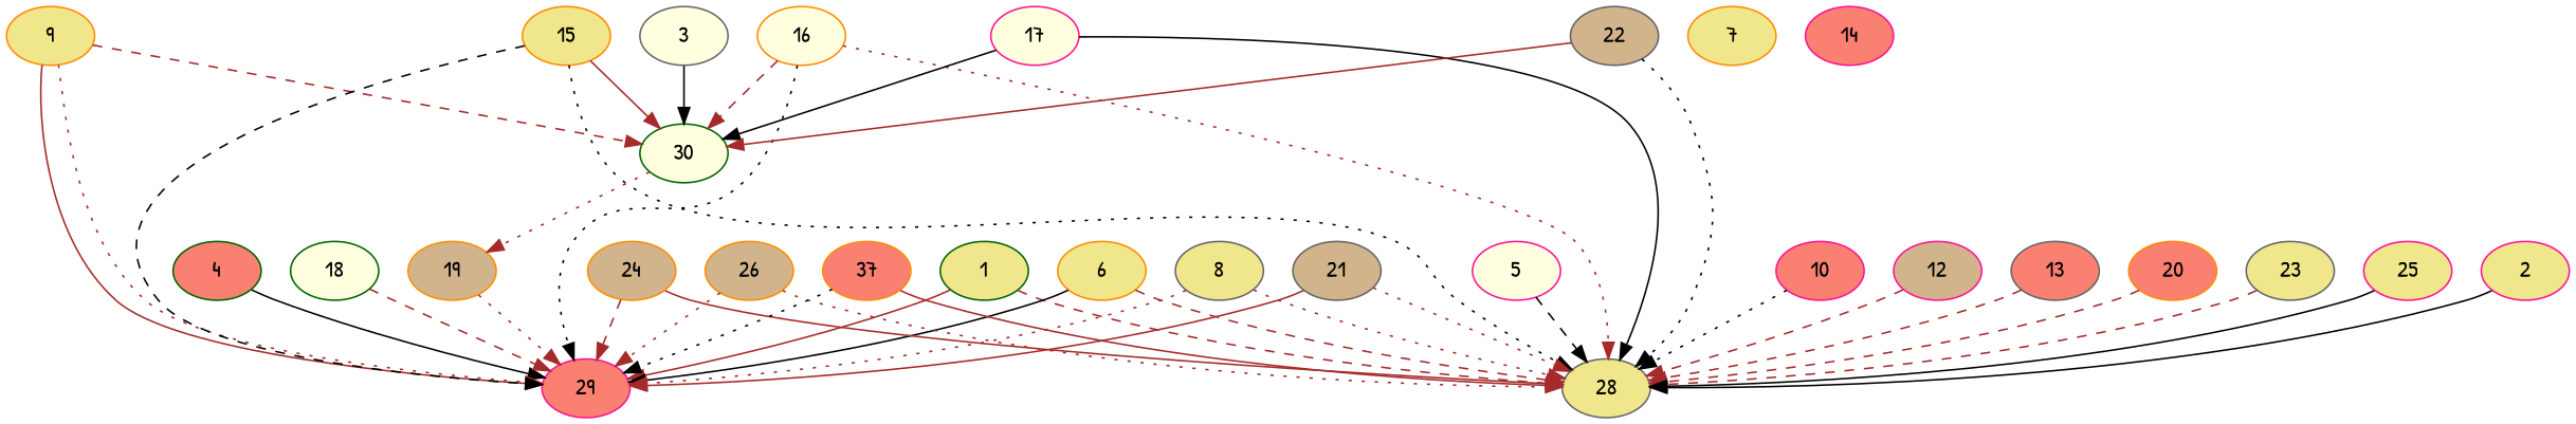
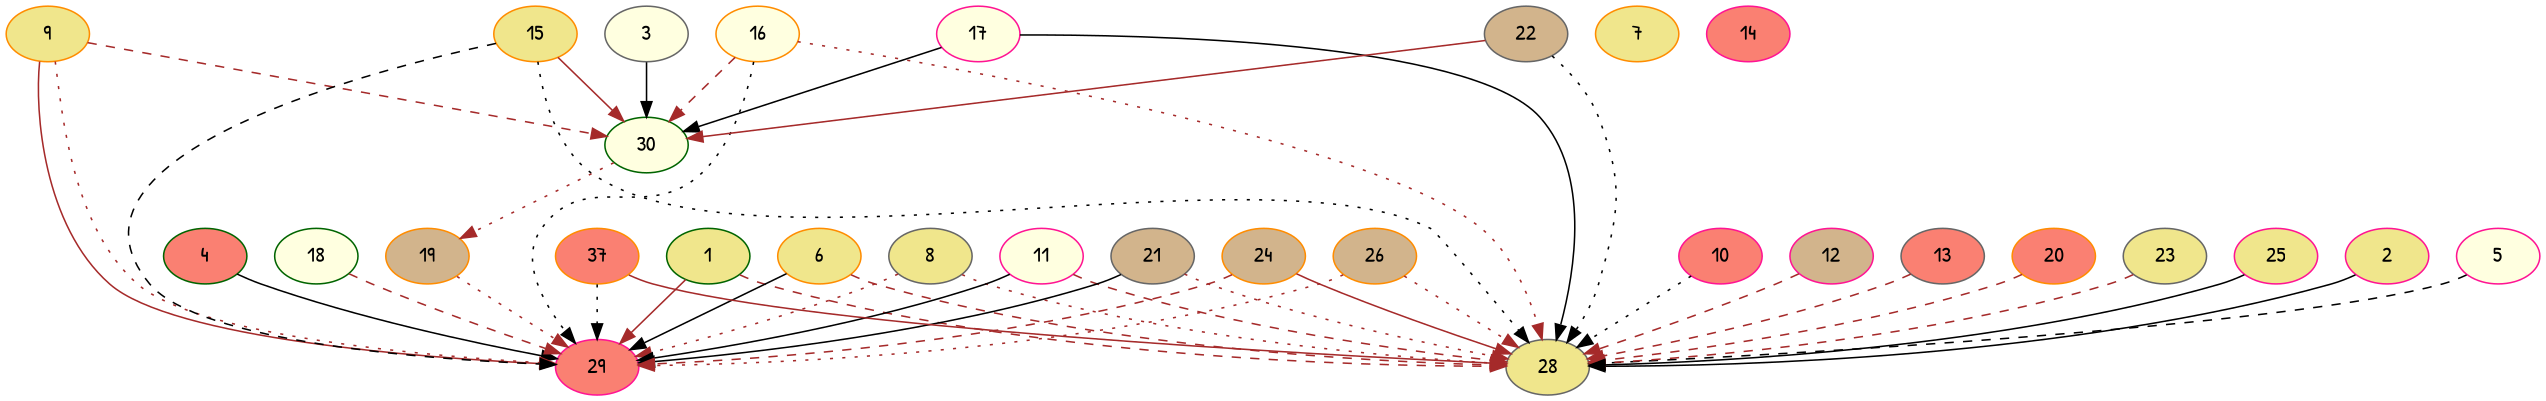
  digraph {
    fontname="Patrick Hand"
    node [alpha=0.18 color=darkorange fillcolor=khaki fontname="Patrick Hand" style=filled]
    edge [color=brown fontname="Patrick Hand" style=solid]
    1 [alpha=0.11 color=darkgreen expect_size=22716416]
    28 [alpha=0.13 color=gray40 expect_size=26404864]
    29 [alpha=0.13 color=deeppink expect_size=21817344 fillcolor=salmon]
    2 [alpha=0.19 color=deeppink expect_size=33238016]
    3 [alpha=0.10 color=gray40 expect_size=37060608 fillcolor=lightyellow]
    30 [alpha=0.09 color=darkgreen expect_size=9747456 fillcolor=lightyellow]
    19 [alpha=0.15 expect_size=28738560 fillcolor=tan]
    4 [alpha=0.19 color=darkgreen expect_size=5762048 fillcolor=salmon]
    5 [alpha=0.10 color=deeppink expect_size=18135040 fillcolor=lightyellow]
    6 [alpha=0.03 expect_size=12286976]
    7 [alpha=0.12 expect_size=21318656]
    8 [alpha=0.20 color=gray40 expect_size=14199808]
    9 [alpha=0.00 expect_size=16714752]
    10 [alpha=0.16 color=deeppink expect_size=44826624 fillcolor=salmon]
+   11 [alpha=0.13 color=deeppink expect_size=18822144 fillcolor=lightyellow]
    12 [alpha=0.19 color=deeppink expect_size=45621248 fillcolor=tan]
    13 [alpha=0.01 color=gray40 expect_size=43438080 fillcolor=salmon]
    14 [alpha=0.17 color=deeppink expect_size=20220928 fillcolor=salmon]
    15 [expect_size=17249280]
    16 [alpha=0.20 expect_size=39680000 fillcolor=lightyellow]
    17 [alpha=0.14 color=deeppink expect_size=47202304 fillcolor=lightyellow]
    18 [color=darkgreen expect_size=29259776 fillcolor=lightyellow]
    20 [expect_size=29363200 fillcolor=salmon]
    21 [alpha=0.08 color=gray40 expect_size=20217856 fillcolor=tan]
    22 [alpha=0.10 color=gray40 expect_size=52003840 fillcolor=tan]
    23 [alpha=0.06 color=gray40 expect_size=49661952]
    24 [alpha=0.01 expect_size=5477376 fillcolor=tan]
    25 [alpha=0.03 color=deeppink expect_size=44867584]
    26 [alpha=0.07 expect_size=40527872 fillcolor=tan]
    n30 [expect_size=39737344 fillcolor=salmon label=37]
    1 -> 28 [style=dashed]
    1 -> 29
    2 -> 28 [color=black]
    3 -> 30 [color=black]
    30 -> 19 [style=dotted]
    19 -> 29 [style=dotted]
    4 -> 29 [color=black]
    5 -> 28 [color=black style=dashed]
    6 -> 28 [style=dashed]
    6 -> 29 [color=black]
    8 -> 28 [style=dotted]
    8 -> 29 [style=dotted]
    9 -> 29
    9 -> 29 [style=dotted]
    9 -> 30 [style=dashed]
    10 -> 28 [color=black style=dotted]
+   11 -> 28 [style=dashed]
+   11 -> 29 [color=black]
    12 -> 28 [style=dashed]
    13 -> 28 [style=dashed]
    15 -> 28 [color=black style=dotted]
    15 -> 29 [color=black style=dashed]
    15 -> 30
    16 -> 28 [style=dotted]
    16 -> 29 [color=black style=dotted]
    16 -> 30 [style=dashed]
    17 -> 28 [color=black]
    17 -> 30 [color=black]
    18 -> 29 [style=dashed]
    20 -> 28 [style=dashed]
    21 -> 28 [style=dotted]
-   21 -> 29
+   21 -> 29 [color=black]
    22 -> 28 [color=black style=dotted]
    22 -> 30
    23 -> 28 [style=dashed]
    24 -> 28
    24 -> 29 [style=dashed]
    25 -> 28 [color=black]
    26 -> 28 [style=dotted]
    26 -> 29 [style=dotted]
    n30 -> 28
    n30 -> 29 [color=black style=dotted]
  }
